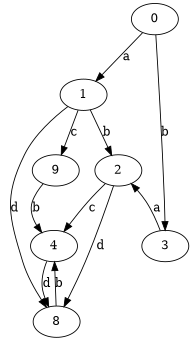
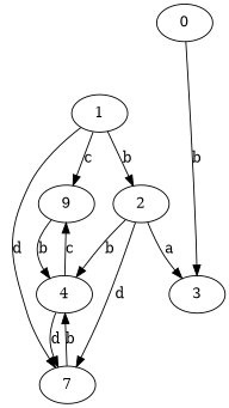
  strict digraph {
    n1 [label=9]
    1
-   7 [label=8]
+   7
    2
    4
    3
    0
    n1 -> 4 [label=b]
    1 -> n1 [label=c]
    1 -> 7 [label=d]
    1 -> 2 [label=b]
    7 -> 4 [label=b]
    2 -> 7 [label=d]
-   2 -> 4 [label=c]
+   2 -> 4 [label=b]
+   4 -> n1 [label=c]
    4 -> 7 [label=d]
-   3 -> 2 [label=a]
-   0 -> 1 [label=a]
+   2 -> 3 [label=a]
    0 -> 3 [label=b]
  }
